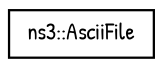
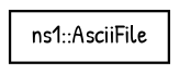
  digraph {
    rankdir=LR
    fontname="Patrick Hand"
-   n1 [color=black fillcolor=white fontname="Patrick Hand" fontsize=10 height=0.2 label="ns3::AsciiFile" shape=record style=filled width=0.4]
+   n1 [color=black fillcolor=white fontname="Patrick Hand" fontsize=10 height=0.2 label="ns1::AsciiFile" shape=record style=filled width=0.4]
  }
